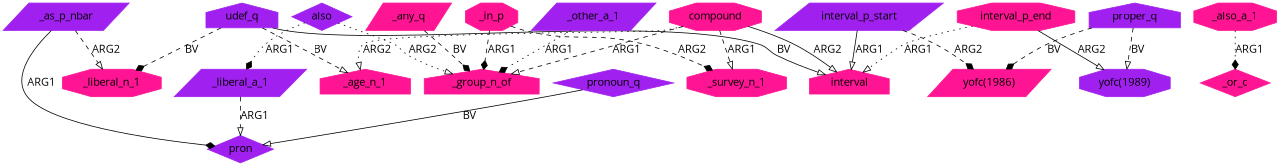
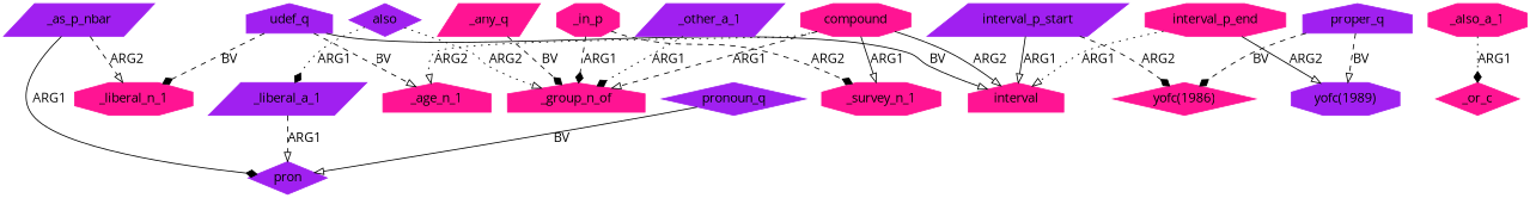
  digraph {
    fontname="Open Sans"
    node [color=deeppink fontname="Open Sans" shape=octagon style=filled]
    edge [arrowhead=onormal fontname="Open Sans" style=dashed]
    _as_p_nbar [color=purple shape=parallelogram]
    _liberal_n_1
    pron [color=purple shape=diamond]
    n4 [color=purple label=also shape=diamond]
    _liberal_a_1 [color=purple shape=parallelogram]
    _group_n_of [shape=house]
    compound
    _survey_n_1
    _age_n_1 [shape=house]
    interval [shape=house]
    interval_p_start [color=purple shape=parallelogram]
-   "yofc(1986)" [shape=parallelogram]
+   "yofc(1986)" [shape=diamond]
    _any_q [shape=parallelogram]
    _or_c [shape=diamond]
    _also_a_1
    udef_q [color=purple shape=house]
    proper_q [color=purple shape=house]
    "yofc(1989)" [color=purple]
    pronoun_q [color=purple shape=diamond]
    _in_p
    interval_p_end
    _other_a_1 [color=purple shape=parallelogram]
    _as_p_nbar -> _liberal_n_1 [label=ARG2]
    _as_p_nbar -> pron [arrowhead=diamond label=ARG1 style=solid]
    n4 -> _liberal_a_1 [arrowhead=diamond label=ARG1 style=dotted]
    n4 -> _group_n_of [label=ARG2 style=dotted]
    _liberal_a_1 -> pron [label=ARG1]
    compound -> _group_n_of [label=ARG1]
-   compound -> _survey_n_1 [label=ARG1]
+   compound -> _survey_n_1 [label=ARG1 style=solid]
    compound -> _age_n_1 [label=ARG2 style=dotted]
    compound -> interval [label=ARG2 style=solid]
    interval_p_start -> interval [label=ARG1 style=solid]
    interval_p_start -> "yofc(1986)" [arrowhead=diamond label=ARG2]
    _any_q -> _group_n_of [arrowhead=diamond label=BV]
    _also_a_1 -> _or_c [arrowhead=diamond label=ARG1 style=dotted]
    udef_q -> _liberal_n_1 [arrowhead=diamond label=BV]
    udef_q -> _age_n_1 [label=BV]
    udef_q -> interval [label=BV style=solid]
    proper_q -> "yofc(1986)" [arrowhead=diamond label=BV]
    proper_q -> "yofc(1989)" [label=BV]
    pronoun_q -> pron [label=BV style=solid]
    _in_p -> _group_n_of [arrowhead=diamond label=ARG1]
    _in_p -> _survey_n_1 [arrowhead=diamond label=ARG2]
    interval_p_end -> interval [label=ARG1 style=dotted]
    interval_p_end -> "yofc(1989)" [label=ARG2 style=solid]
    _other_a_1 -> _group_n_of [arrowhead=diamond label=ARG1 style=dotted]
  }
